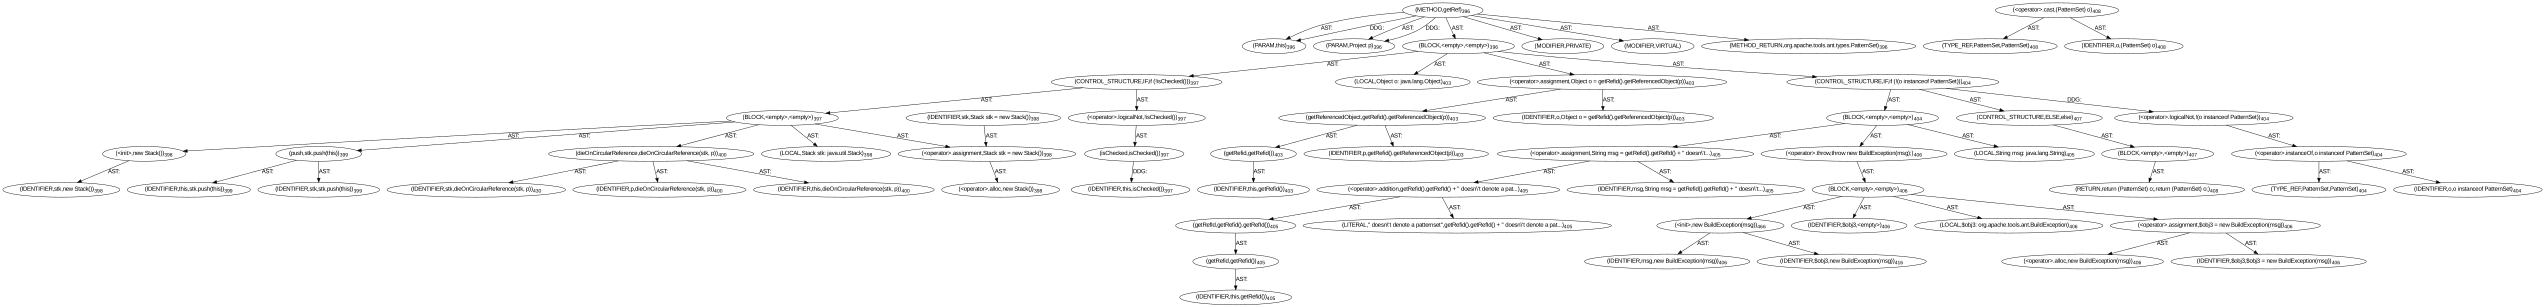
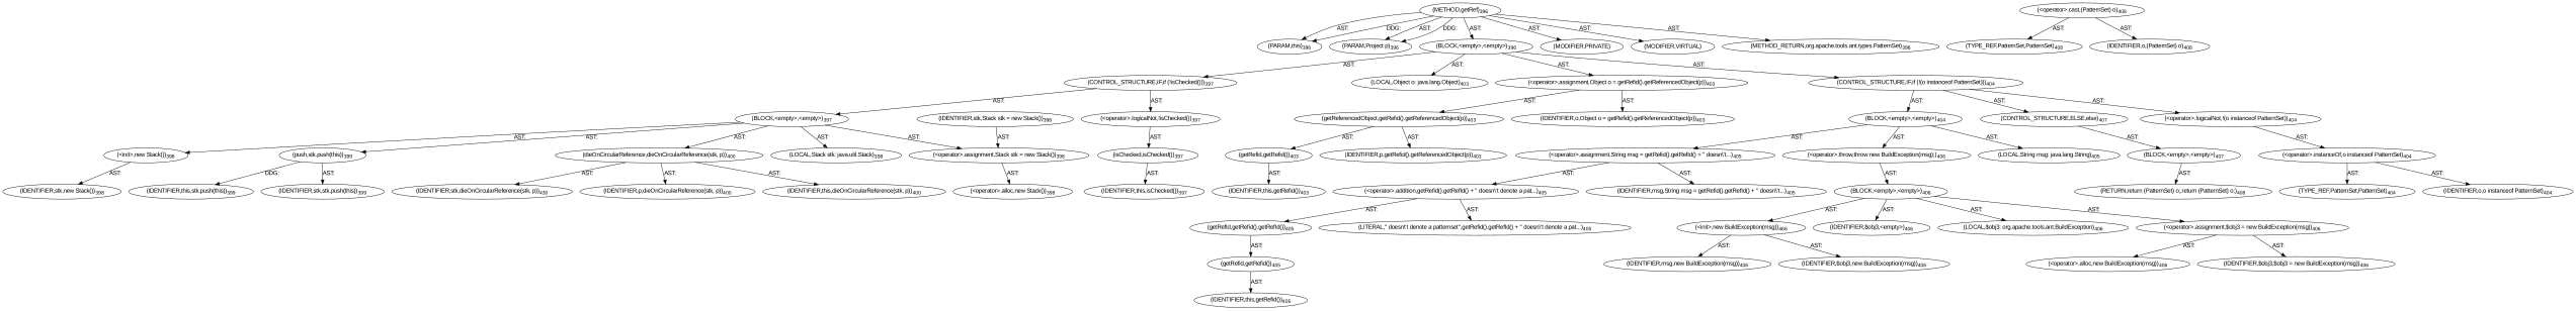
  digraph {
    fontname="Liberation Sans"
    node [fontname="Liberation Sans"]
    edge [fontname="Liberation Sans"]
    n1 [label=<(METHOD,getRef)<SUB>396</SUB>>]
    n2 [label=<(PARAM,this)<SUB>396</SUB>>]
    n3 [label=<(PARAM,Project p)<SUB>396</SUB>>]
    n4 [label=<(BLOCK,&lt;empty&gt;,&lt;empty&gt;)<SUB>396</SUB>>]
    n5 [label=<(MODIFIER,PRIVATE)>]
    n6 [label=<(MODIFIER,VIRTUAL)>]
    n7 [label=<(METHOD_RETURN,org.apache.tools.ant.types.PatternSet)<SUB>396</SUB>>]
    n8 [label=<(CONTROL_STRUCTURE,IF,if (!isChecked()))<SUB>397</SUB>>]
    n9 [label=<(LOCAL,Object o: java.lang.Object)<SUB>403</SUB>>]
    n10 [label=<(&lt;operator&gt;.assignment,Object o = getRefid().getReferencedObject(p))<SUB>403</SUB>>]
    n11 [label=<(CONTROL_STRUCTURE,IF,if (!(o instanceof PatternSet)))<SUB>404</SUB>>]
    n12 [label=<(&lt;operator&gt;.logicalNot,!isChecked())<SUB>397</SUB>>]
    n13 [label=<(BLOCK,&lt;empty&gt;,&lt;empty&gt;)<SUB>397</SUB>>]
    n14 [label=<(IDENTIFIER,o,Object o = getRefid().getReferencedObject(p))<SUB>403</SUB>>]
    n15 [label=<(getReferencedObject,getRefid().getReferencedObject(p))<SUB>403</SUB>>]
    n16 [label=<(&lt;operator&gt;.logicalNot,!(o instanceof PatternSet))<SUB>404</SUB>>]
    n17 [label=<(BLOCK,&lt;empty&gt;,&lt;empty&gt;)<SUB>404</SUB>>]
    n18 [label=<(CONTROL_STRUCTURE,ELSE,else)<SUB>407</SUB>>]
    n19 [label=<(isChecked,isChecked())<SUB>397</SUB>>]
    n20 [label=<(LOCAL,Stack stk: java.util.Stack)<SUB>398</SUB>>]
    n21 [label=<(&lt;operator&gt;.assignment,Stack stk = new Stack())<SUB>398</SUB>>]
    n22 [label=<(&lt;init&gt;,new Stack())<SUB>398</SUB>>]
    n23 [label=<(push,stk.push(this))<SUB>399</SUB>>]
    n24 [label=<(dieOnCircularReference,dieOnCircularReference(stk, p))<SUB>400</SUB>>]
    n25 [label=<(IDENTIFIER,this,isChecked())<SUB>397</SUB>>]
    n26 [label=<(&lt;operator&gt;.alloc,new Stack())<SUB>398</SUB>>]
    n27 [label=<(IDENTIFIER,stk,new Stack())<SUB>398</SUB>>]
    n28 [label=<(IDENTIFIER,stk,stk.push(this))<SUB>399</SUB>>]
    n29 [label=<(IDENTIFIER,this,stk.push(this))<SUB>399</SUB>>]
    n30 [label=<(IDENTIFIER,this,dieOnCircularReference(stk, p))<SUB>400</SUB>>]
    n31 [label=<(IDENTIFIER,stk,dieOnCircularReference(stk, p))<SUB>430</SUB>>]
    n32 [label=<(IDENTIFIER,p,dieOnCircularReference(stk, p))<SUB>400</SUB>>]
    n33 [label=<(IDENTIFIER,stk,Stack stk = new Stack())<SUB>398</SUB>>]
    n34 [label=<(getRefid,getRefid())<SUB>403</SUB>>]
    n35 [label=<(IDENTIFIER,p,getRefid().getReferencedObject(p))<SUB>403</SUB>>]
    n36 [label=<(IDENTIFIER,this,getRefid())<SUB>403</SUB>>]
    n37 [label=<(&lt;operator&gt;.instanceOf,o instanceof PatternSet)<SUB>404</SUB>>]
    n38 [label=<(LOCAL,String msg: java.lang.String)<SUB>405</SUB>>]
    n39 [label=<(&lt;operator&gt;.assignment,String msg = getRefid().getRefId() + &quot; doesn\'t...)<SUB>405</SUB>>]
    n40 [label=<(&lt;operator&gt;.throw,throw new BuildException(msg);)<SUB>406</SUB>>]
    n41 [label=<(BLOCK,&lt;empty&gt;,&lt;empty&gt;)<SUB>407</SUB>>]
    n42 [label=<(IDENTIFIER,o,o instanceof PatternSet)<SUB>404</SUB>>]
    n43 [label=<(TYPE_REF,PatternSet,PatternSet)<SUB>404</SUB>>]
    n44 [label=<(IDENTIFIER,msg,String msg = getRefid().getRefId() + &quot; doesn\'t...)<SUB>405</SUB>>]
    n45 [label=<(&lt;operator&gt;.addition,getRefid().getRefId() + &quot; doesn\'t denote a pat...)<SUB>405</SUB>>]
    n46 [label=<(BLOCK,&lt;empty&gt;,&lt;empty&gt;)<SUB>406</SUB>>]
    n47 [label=<(getRefId,getRefid().getRefId())<SUB>405</SUB>>]
    n48 [label=<(LITERAL,&quot; doesn\'t denote a patternset&quot;,getRefid().getRefId() + &quot; doesn\'t denote a pat...)<SUB>405</SUB>>]
    n49 [label=<(getRefid,getRefid())<SUB>405</SUB>>]
    n50 [label=<(IDENTIFIER,this,getRefid())<SUB>405</SUB>>]
    n51 [label=<(LOCAL,$obj3: org.apache.tools.ant.BuildException)<SUB>406</SUB>>]
    n52 [label=<(&lt;operator&gt;.assignment,$obj3 = new BuildException(msg))<SUB>406</SUB>>]
    n53 [label=<(&lt;init&gt;,new BuildException(msg))<SUB>466</SUB>>]
    n54 [label=<(IDENTIFIER,$obj3,&lt;empty&gt;)<SUB>406</SUB>>]
    n55 [label=<(IDENTIFIER,$obj3,$obj3 = new BuildException(msg))<SUB>406</SUB>>]
    n56 [label=<(&lt;operator&gt;.alloc,new BuildException(msg))<SUB>406</SUB>>]
-   n57 [label=<(IDENTIFIER,$obj3,new BuildException(msg))<SUB>416</SUB>>]
+   n57 [label=<(IDENTIFIER,$obj3,new BuildException(msg))<SUB>406</SUB>>]
    n58 [label=<(IDENTIFIER,msg,new BuildException(msg))<SUB>406</SUB>>]
    n59 [label=<(RETURN,return (PatternSet) o;,return (PatternSet) o;)<SUB>408</SUB>>]
    n60 [label=<(&lt;operator&gt;.cast,(PatternSet) o)<SUB>408</SUB>>]
    n61 [label=<(TYPE_REF,PatternSet,PatternSet)<SUB>408</SUB>>]
    n62 [label=<(IDENTIFIER,o,(PatternSet) o)<SUB>408</SUB>>]
    n1 -> n2 [label="AST: "]
    n1 -> n2 [label="DDG: "]
    n1 -> n3 [label="AST: "]
    n1 -> n3 [label="DDG: "]
    n1 -> n4 [label="AST: "]
    n1 -> n5 [label="AST: "]
    n1 -> n6 [label="AST: "]
    n1 -> n7 [label="AST: "]
    n4 -> n8 [label="AST: "]
    n4 -> n9 [label="AST: "]
    n4 -> n10 [label="AST: "]
    n4 -> n11 [label="AST: "]
    n8 -> n12 [label="AST: "]
    n8 -> n13 [label="AST: "]
    n10 -> n14 [label="AST: "]
    n10 -> n15 [label="AST: "]
-   n11 -> n16 [label="DDG: "]
+   n11 -> n16 [label="AST: "]
    n11 -> n17 [label="AST: "]
    n11 -> n18 [label="AST: "]
    n12 -> n19 [label="AST: "]
    n13 -> n20 [label="AST: "]
    n13 -> n21 [label="AST: "]
    n13 -> n22 [label="AST: "]
    n13 -> n23 [label="AST: "]
    n13 -> n24 [label="AST: "]
    n15 -> n34 [label="AST: "]
    n15 -> n35 [label="AST: "]
    n16 -> n37 [label="AST: "]
    n17 -> n38 [label="AST: "]
    n17 -> n39 [label="AST: "]
    n17 -> n40 [label="AST: "]
    n18 -> n41 [label="AST: "]
-   n19 -> n25 [label="DDG: "]
+   n19 -> n25 [label="AST: "]
    n21 -> n26 [label="AST: "]
    n22 -> n27 [label="AST: "]
    n23 -> n28 [label="AST: "]
-   n23 -> n29 [label="AST: "]
+   n23 -> n29 [label="DDG: "]
    n24 -> n30 [label="AST: "]
    n24 -> n31 [label="AST: "]
    n24 -> n32 [label="AST: "]
    n33 -> n21 [label="AST: "]
    n34 -> n36 [label="AST: "]
    n37 -> n42 [label="AST: "]
    n37 -> n43 [label="AST: "]
    n39 -> n44 [label="AST: "]
    n39 -> n45 [label="AST: "]
    n40 -> n46 [label="AST: "]
    n41 -> n59 [label="AST: "]
    n45 -> n47 [label="AST: "]
    n45 -> n48 [label="AST: "]
    n46 -> n51 [label="AST: "]
    n46 -> n52 [label="AST: "]
    n46 -> n53 [label="AST: "]
    n46 -> n54 [label="AST: "]
    n47 -> n49 [label="AST: "]
    n49 -> n50 [label="AST: "]
    n52 -> n55 [label="AST: "]
    n52 -> n56 [label="AST: "]
    n53 -> n57 [label="AST: "]
    n53 -> n58 [label="AST: "]
    n60 -> n61 [label="AST: "]
    n60 -> n62 [label="AST: "]
  }
